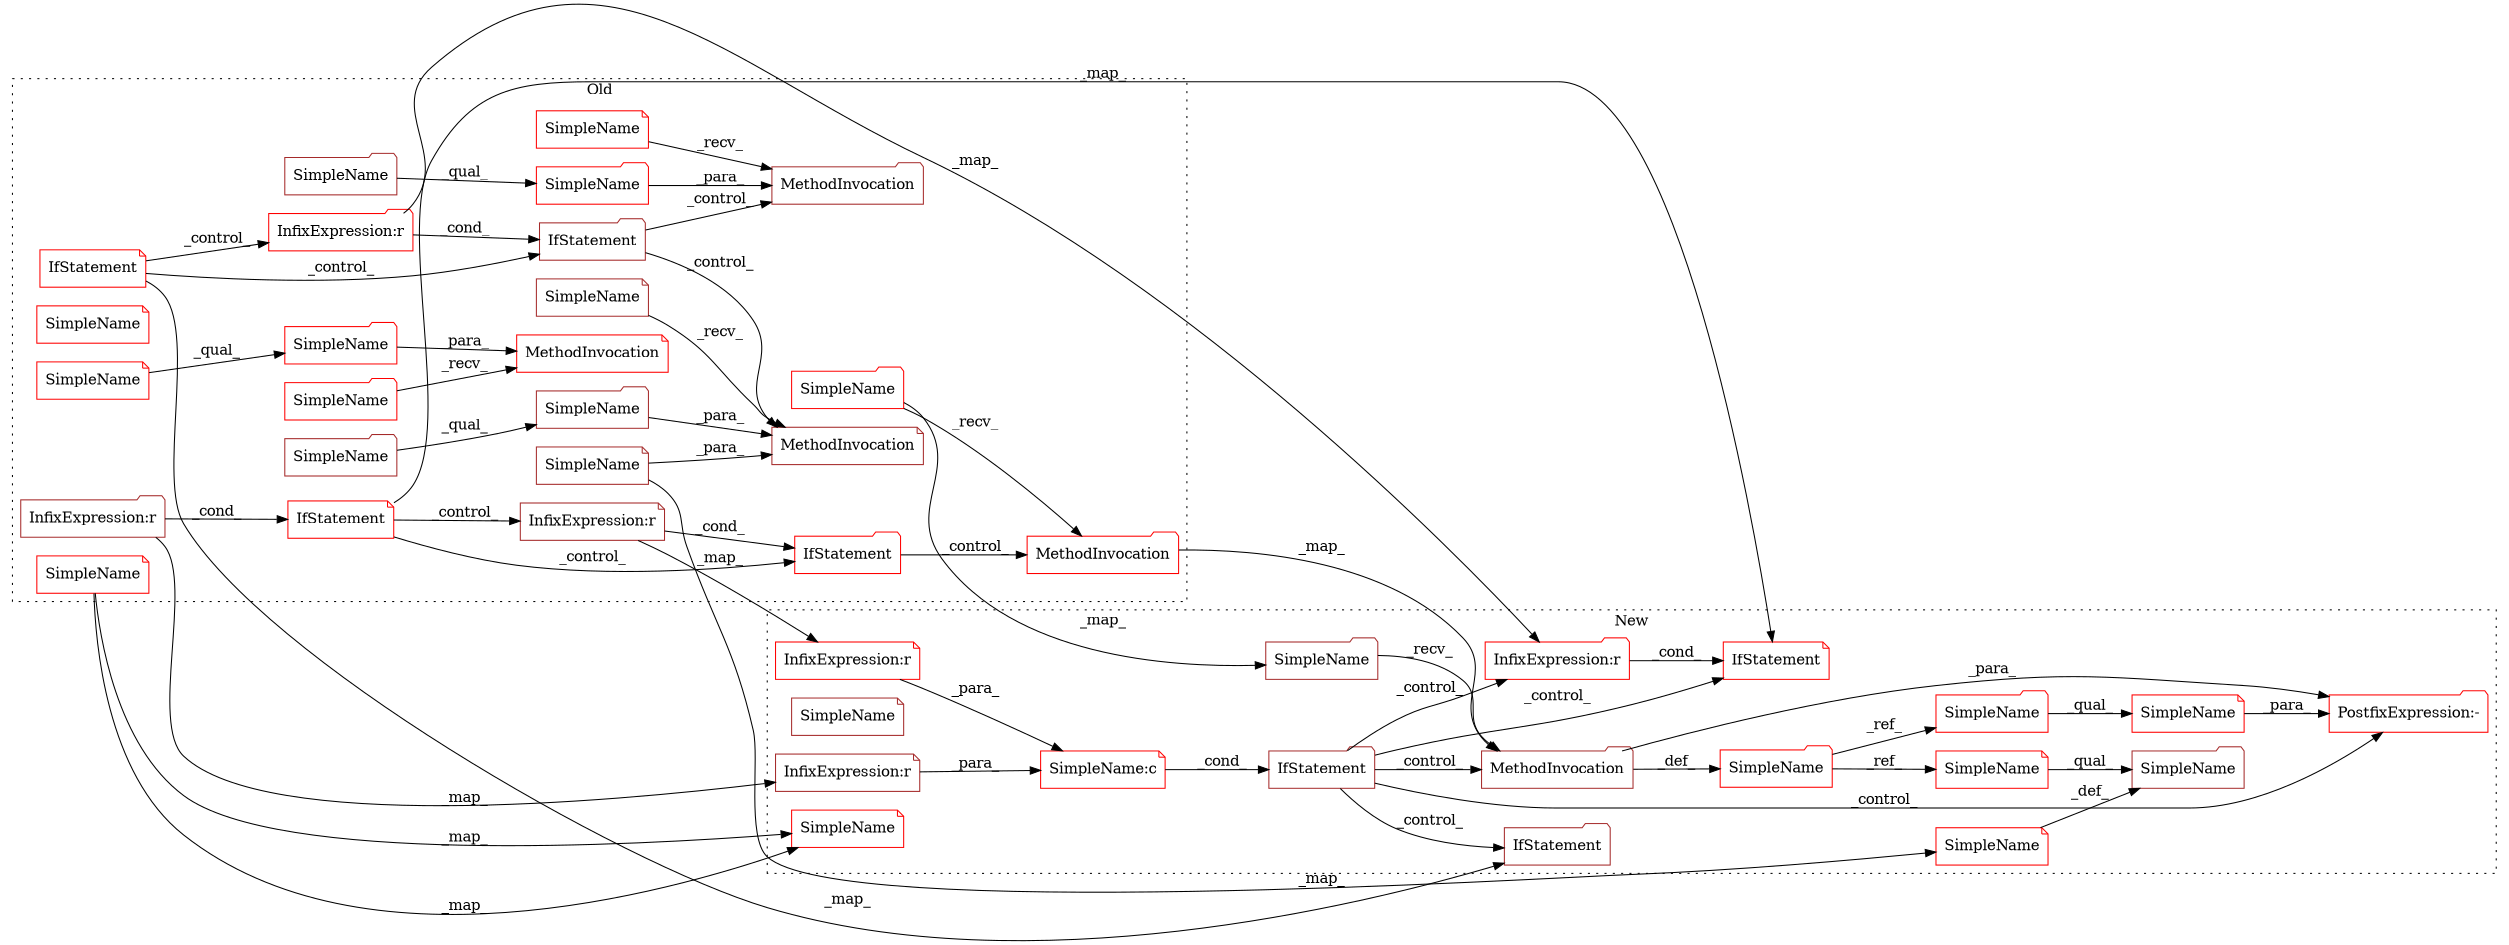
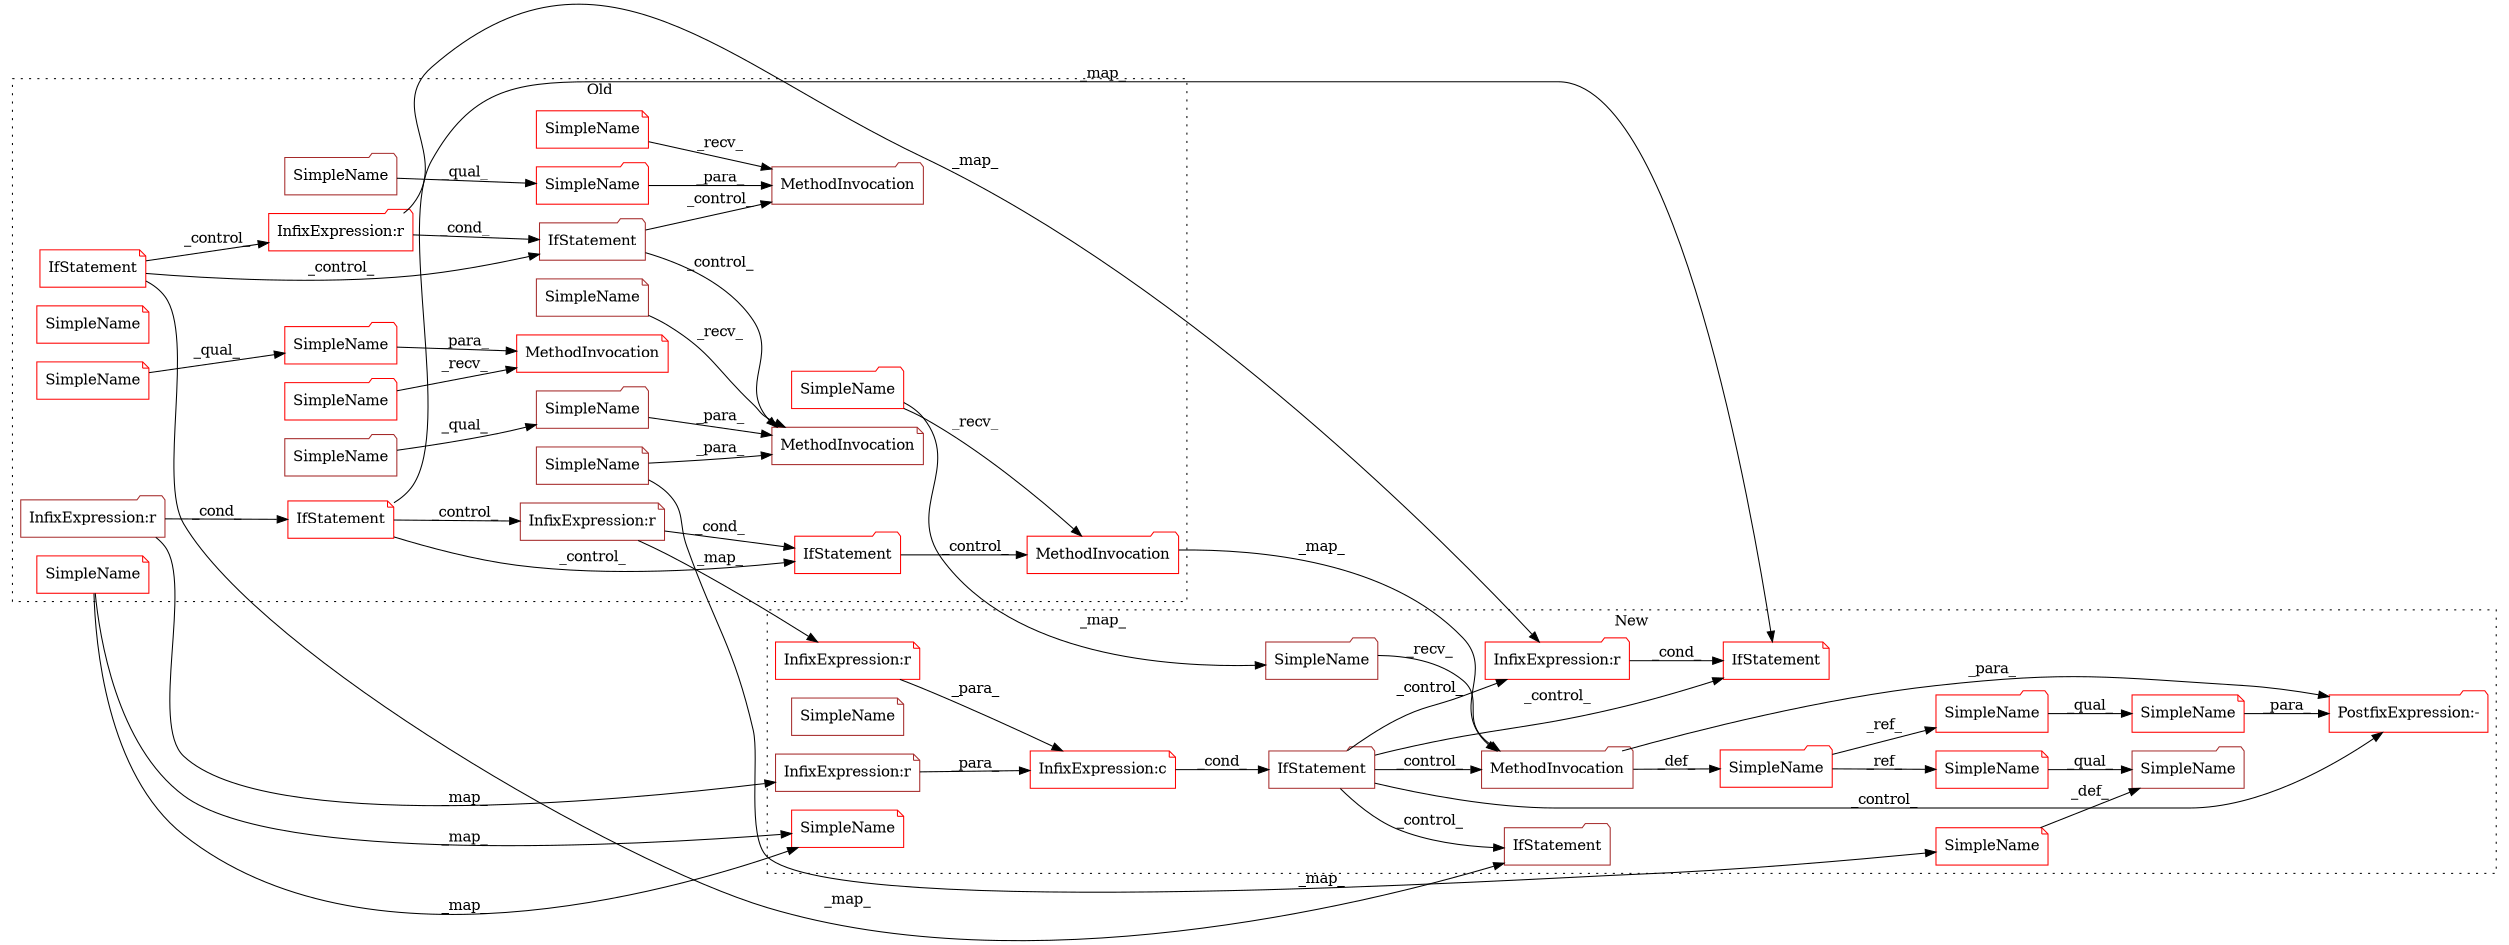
  digraph {
    rankdir=LR
    node [a=42 l=4 s=9834 shape=folder color=red]
    n1 [a=25 l="4,2" label=IfStatement s="9682,9714" color=brown]
    n2 [a=25 l="4,2" label=IfStatement s="9380,9408"]
    n3 [a=25 l="4,2" label=IfStatement s="9576,9604" shape=note]
    n4 [a=25 l="4,2" label=IfStatement s="9274,9306" shape=note]
    n5 [a=32 l="7,1" label=MethodInvocation s="9517,9532"]
    n6 [a=32 l="7,1" label=MethodInvocation s="9895,9910" shape=note]
    n7 [a=32 l="4,1" label=MethodInvocation s="9758,9792" shape=note color=brown]
    n8 [a=32 l="7,1" label=MethodInvocation s="9827,9842" color=brown]
    n9 [label=SimpleName color=brown]
    n10 [l=16 label=SimpleName s=9466 shape=note]
    n11 [l=12 label=SimpleName s=9745 shape=note color=brown]
    n12 [label=SimpleName s=9902 shape=note]
    n13 [l=12 label=SimpleName s=9814 shape=note]
    n14 [l=8 label=SimpleName s=9902]
    n15 [l=8 label=SimpleName s=9762 color=brown]
    n16 [l=12 label=SimpleName s=9504]
    n17 [label=SimpleName s=9762 color=brown]
    n18 [l=16 label=SimpleName s=9466 shape=note]
    n19 [l=20 label=SimpleName s=9772 shape=note color=brown]
    n20 [l=8 label=SimpleName s=9886]
    n21 [l=8 label=SimpleName]
    n22 [a=27 label="InfixExpression:r" s=9400 shape=note color=brown]
    n23 [a=27 label="InfixExpression:r" s=9298 color=brown]
    n24 [a=27 label="InfixExpression:r" s=9706]
    n25 [a=25 l="4,2" label=IfStatement s="9809,9837" color=brown]
    n26 [a=25 l="4,2" label=IfStatement s="9433,9493" color=brown]
    n27 [a=25 l="4,2" label=IfStatement s="9635,9667" shape=note]
    n28 [a=32 l="4,1" label=MethodInvocation s="9590,9602" color=brown]
    n29 [l=12 label=SimpleName s=9577 color=brown]
    n30 [l=7 label=SimpleName s=9849 shape=note]
    n31 [l=16 label=SimpleName s=9694 shape=note]
    n32 [l=7 label=SimpleName s=9567]
    n33 [l=20 label=SimpleName s=9864 shape=note]
    n34 [l=7 label=SimpleName s=9611]
    n35 [l=12 label=SimpleName s=9849 color=brown]
    n36 [l=16 label=SimpleName s=9694 shape=note color=brown]
    n37 [l=13 label=SimpleName s=9611 shape=note]
    n38 [a=37 l=2 label="PostfixExpression:-" s=9624]
-   n39 [a=27 label="SimpleName:c" s=9465 shape=note]
+   n39 [a=27 label="InfixExpression:c" s=9465 shape=note]
    n40 [a=27 label="InfixExpression:r" s=9457 shape=note color=brown]
    n41 [a=27 label="InfixExpression:r" s=9659]
    n42 [a=27 label="InfixExpression:r" s=9485 shape=note]
    subgraph cluster_1 {
      label=Old
      style=dotted
      n1
      n2
      n3
      n4
      n5
      n6
      n7
      n8
      n9
      n10
      n11
      n12
      n13
      n14
      n15
      n16
      n17
      n18
      n19
      n20
      n21
      n22
      n23
      n24
    }
    subgraph cluster_2 {
      label=New
      style=dotted
      n25
      n26
      n27
      n28
      n29
      n30
      n31
      n32
      n33
      n34
      n35
      n36
      n37
      n38
      n39
      n40
      n41
      n42
    }
    n1 -> n7 [label=_control_]
    n1 -> n8 [label=_control_]
    n2 -> n5 [label=_control_]
    n3 -> n1 [label=_control_]
    n3 -> n24 [label=_control_]
    n3 -> n25 [label=_map_]
    n4 -> n2 [label=_control_]
    n4 -> n22 [label=_control_]
    n4 -> n27 [label=_map_]
    n5 -> n28 [label=_map_]
    n9 -> n21 [label=_qual_]
    n11 -> n7 [label=_recv_]
    n12 -> n14 [label=_qual_]
    n13 -> n8 [label=_recv_]
    n14 -> n6 [label=_para_]
    n15 -> n7 [label=_para_]
    n16 -> n5 [label=_recv_]
    n16 -> n29 [label=_map_]
    n17 -> n15 [label=_qual_]
    n18 -> n31 [label=_map_]
    n18 -> n31 [label=_map_]
    n19 -> n7 [label=_para_]
    n19 -> n33 [label=_map_]
    n20 -> n6 [label=_recv_]
    n21 -> n8 [label=_para_]
    n22 -> n2 [label=_cond_]
    n22 -> n42 [label=_map_]
    n23 -> n4 [label=_cond_]
    n23 -> n40 [label=_map_]
    n24 -> n1 [label=_cond_]
    n24 -> n41 [label=_map_]
    n26 -> n25 [label=_control_]
    n26 -> n27 [label=_control_]
    n26 -> n28 [label=_control_]
    n26 -> n38 [label=_control_]
    n26 -> n41 [label=_control_]
    n28 -> n32 [label=_def_]
    n28 -> n38 [label=_para_]
    n29 -> n28 [label=_recv_]
    n30 -> n35 [label=_qual_]
    n32 -> n30 [label=_ref_]
    n32 -> n34 [label=_ref_]
    n33 -> n35 [label=_def_]
    n34 -> n37 [label=_qual_]
    n37 -> n38 [label=_para_]
    n39 -> n26 [label=_cond_]
    n40 -> n39 [label=_para_]
    n41 -> n27 [label=_cond_]
    n42 -> n39 [label=_para_]
  }
